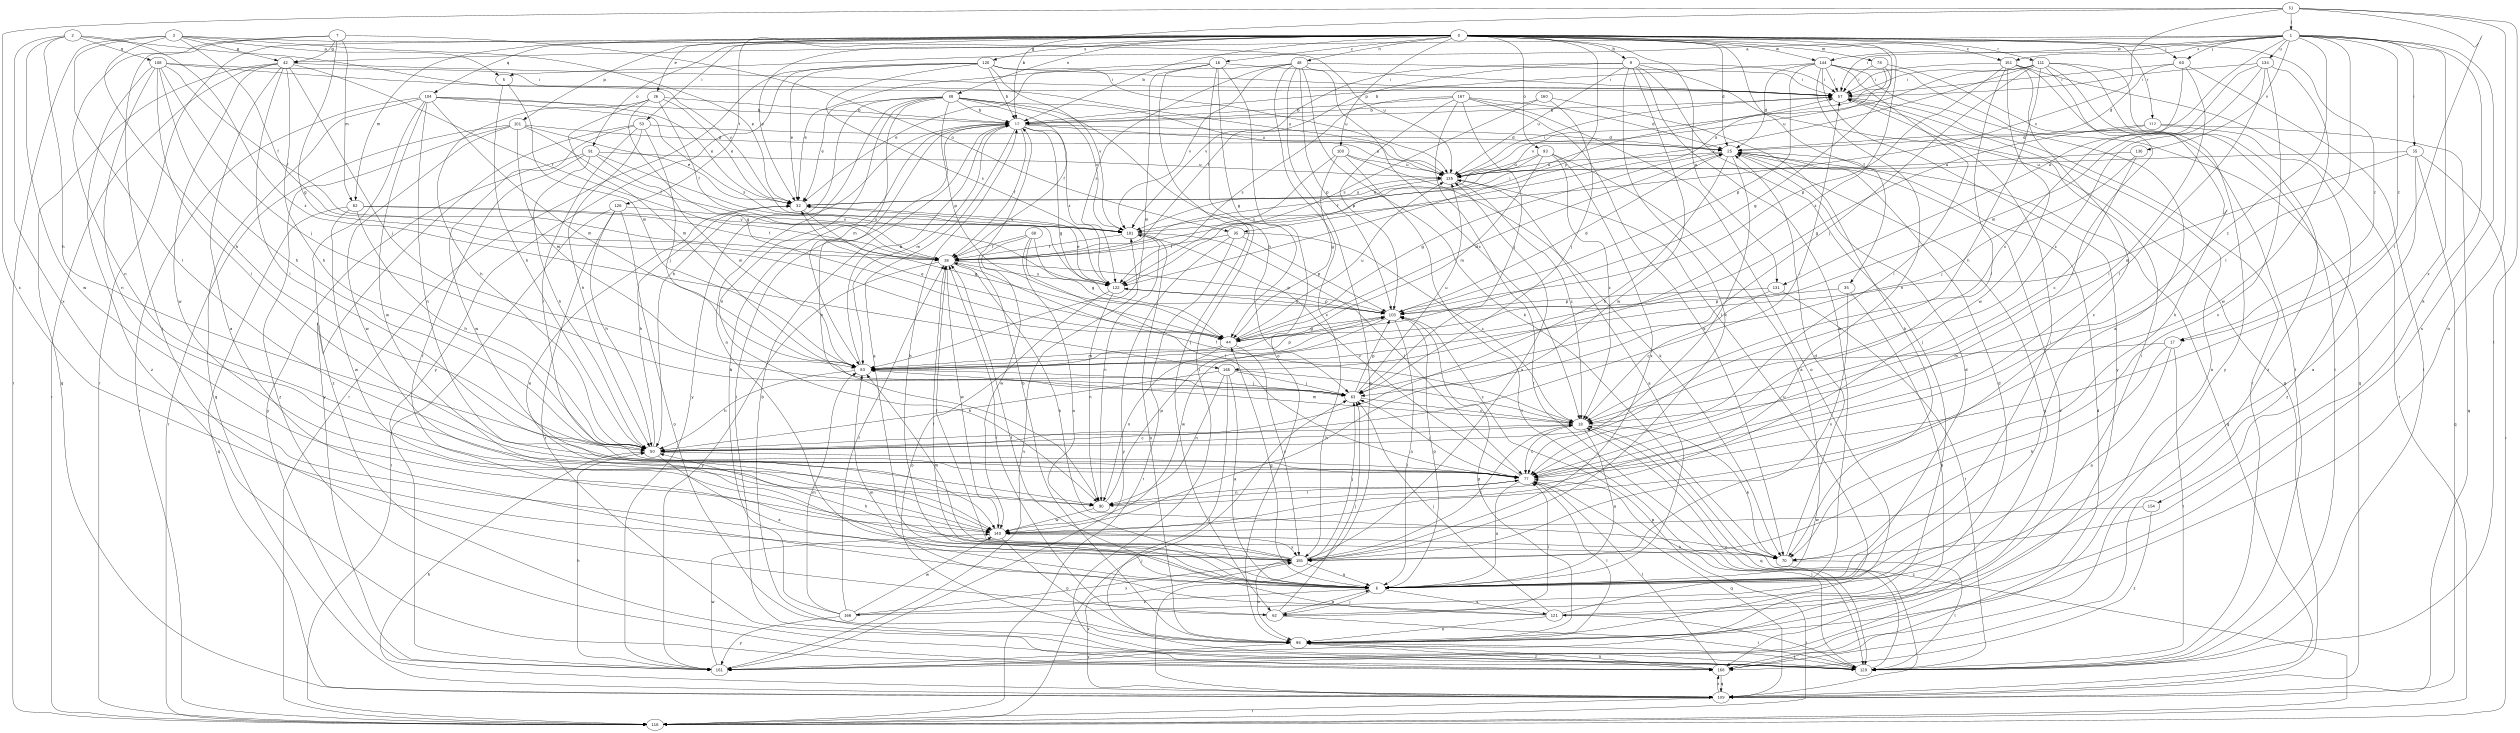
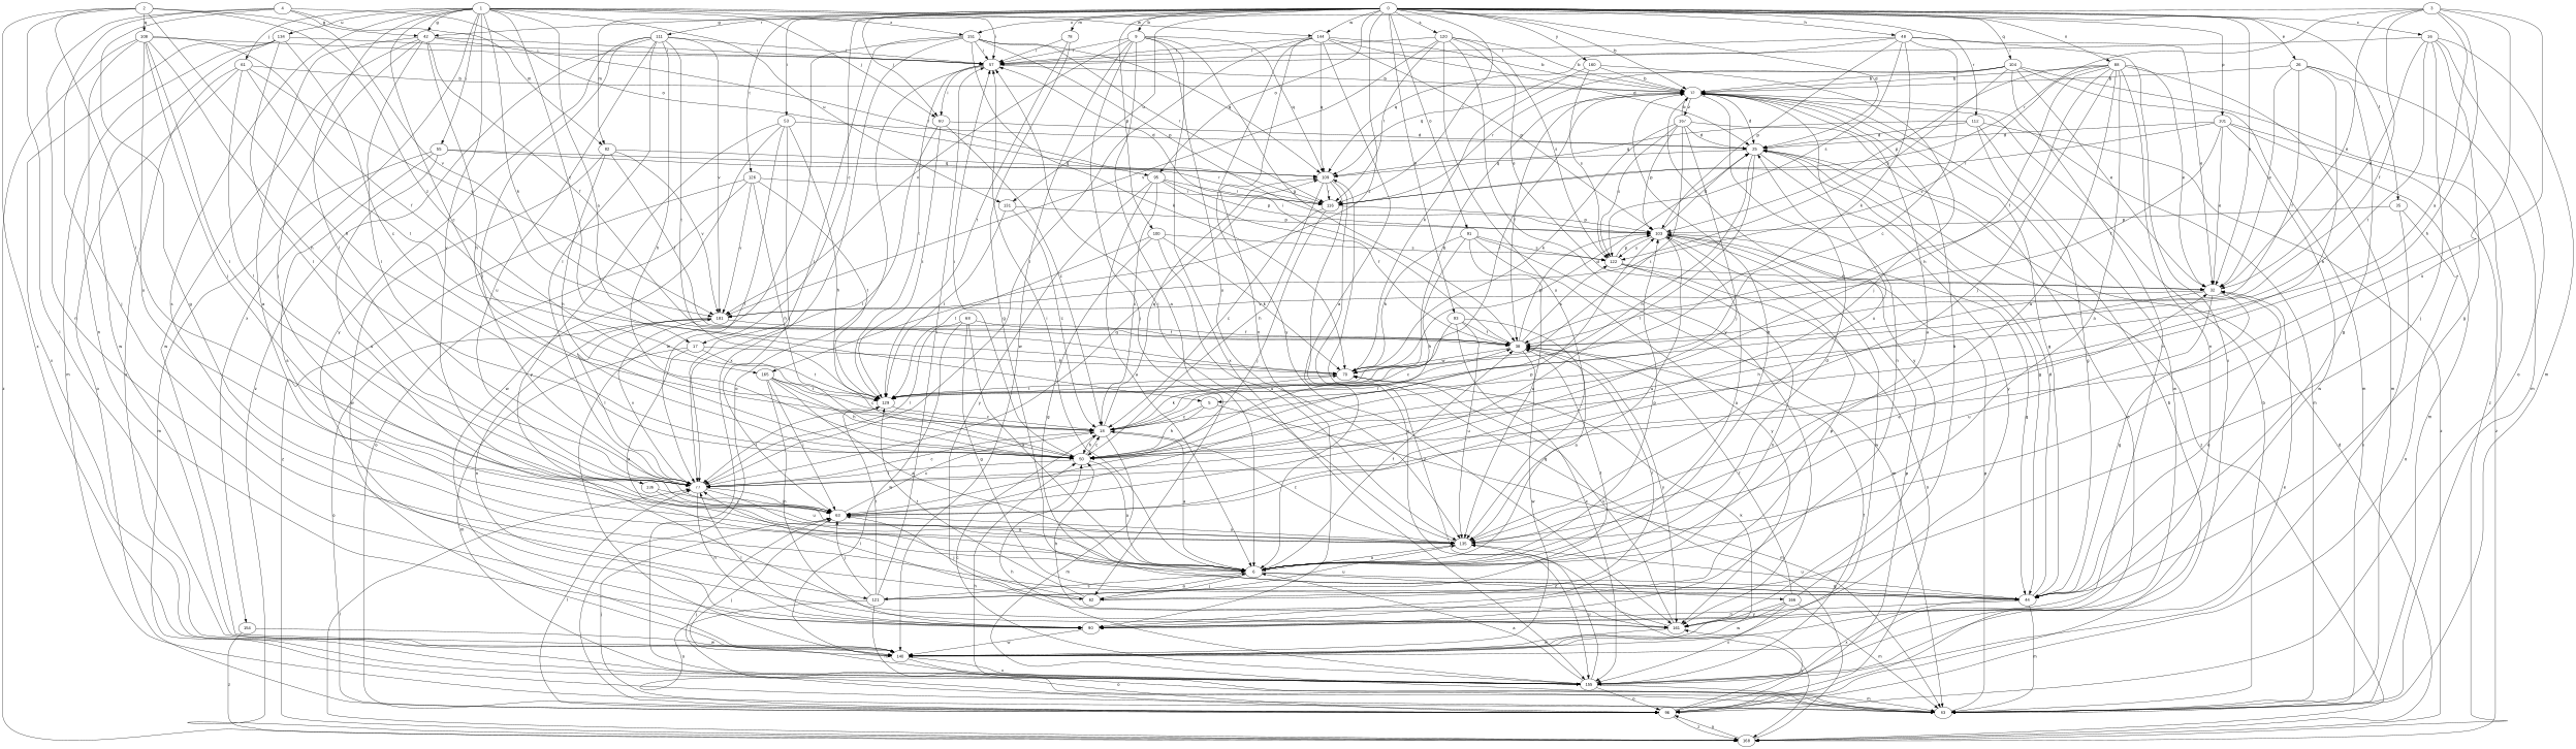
  strict digraph {
    fontname="Liberation Sans"
    node [fontname="Liberation Sans"]
    edge [fontname="Liberation Sans"]
    0
    9
    12
    16
    17
    25
    26
    32
    35
    48
    53
    60
    78
    82
    88
    91
    93
    95
    100
    101
    104
    111
    112
    116
    120
    126
    131
    144
    151
    160
    165
    57
    n33 [label=181]
    n34 [label=140]
    155
    38
    135
    62
    6
    109
    129
    44
    90
    83
    161
    167
    96
    70
    77
    50
    168
    103
    18
    122
    63
    68
    1
    5
    42
    55
    61
    121
    134
    136
    154
    2
    108
    3
-   4 [label=7]
+   4
    166
    0 -> 9 [label=b]
    0 -> 12 [label=b]
    0 -> 16 [label=c]
    0 -> 17 [label=c]
    0 -> 25 [label=d]
    0 -> 26 [label=e]
    0 -> 32 [label=e]
    0 -> 35 [label=f]
    0 -> 48 [label=h]
    0 -> 53 [label=i]
    0 -> 60 [label=j]
    0 -> 78 [label=m]
    0 -> 82 [label=m]
    0 -> 88 [label=n]
    0 -> 91 [label=o]
    0 -> 93 [label=o]
    0 -> 95 [label=o]
    0 -> 100 [label=p]
    0 -> 101 [label=p]
    0 -> 104 [label=q]
    0 -> 111 [label=r]
    0 -> 112 [label=r]
    0 -> 116 [label=r]
    0 -> 120 [label=s]
    0 -> 126 [label=t]
    0 -> 131 [label=u]
    0 -> 144 [label=w]
    0 -> 151 [label=x]
-   0 -> 122 [label=y]
+   0 -> 160 [label=y]
    0 -> 165 [label=z]
    9 -> 57 [label=i]
    9 -> n33 [label=v]
    9 -> n34 [label=w]
    9 -> 155 [label=x]
-   9 -> 38 [label=f]
+   9 -> 38 [label=g]
    9 -> 135 [label=u]
    9 -> 62 [label=j]
    9 -> 6 [label=a]
    9 -> 109 [label=q]
    12 -> 25 [label=d]
    12 -> 38 [label=f]
    12 -> 135 [label=u]
    12 -> 6 [label=a]
    12 -> 129 [label=t]
    12 -> 44 [label=g]
    12 -> 90 [label=n]
    12 -> 83 [label=m]
    12 -> 161 [label=y]
-   12 -> 122 [label=z]
+   12 -> 167 [label=z]
    16 -> 32 [label=e]
    16 -> 57 [label=i]
    16 -> 62 [label=j]
    16 -> 129 [label=t]
    16 -> 44 [label=g]
    16 -> 83 [label=m]
    16 -> 96 [label=o]
    17 -> 6 [label=a]
    17 -> 129 [label=t]
    17 -> 83 [label=m]
    17 -> 70 [label=k]
    25 -> 109 [label=q]
    25 -> 44 [label=g]
    25 -> 161 [label=y]
    25 -> 77 [label=l]
    25 -> 50 [label=h]
    25 -> 168 [label=z]
    26 -> 12 [label=b]
    26 -> 32 [label=e]
    26 -> 38 [label=f]
    26 -> 44 [label=g]
    26 -> 83 [label=m]
    26 -> 50 [label=h]
    32 -> n33 [label=v]
    32 -> 135 [label=u]
    32 -> 44 [label=g]
-   50 -> 32 [label=h]
+   32 -> 50 [label=h]
    35 -> 155 [label=x]
    35 -> 96 [label=o]
    35 -> 103 [label=p]
    48 -> 32 [label=e]
    48 -> 57 [label=i]
-   48 -> n33 [label=v]
    48 -> 155 [label=x]
    48 -> 109 [label=q]
    48 -> 70 [label=k]
    48 -> 103 [label=p]
    48 -> 18 [label=c]
    48 -> 122 [label=s]
    53 -> 25 [label=d]
    53 -> n34 [label=w]
    53 -> 161 [label=y]
    53 -> 77 [label=l]
    53 -> 50 [label=h]
    53 -> 63 [label=j]
    60 -> 25 [label=d]
-   60 -> 57 [label=i]
+   57 -> 60 [label=i]
    60 -> 129 [label=t]
    60 -> 77 [label=l]
    60 -> 18 [label=c]
    78 -> 57 [label=i]
-   78 -> n33 [label=v]
    78 -> 129 [label=t]
    78 -> 44 [label=g]
    82 -> n33 [label=v]
    82 -> n34 [label=w]
    82 -> 38 [label=f]
    82 -> 109 [label=q]
    82 -> 50 [label=h]
    88 -> 12 [label=b]
    88 -> 32 [label=e]
    88 -> n33 [label=v]
    88 -> 38 [label=f]
    88 -> 135 [label=u]
    88 -> 6 [label=a]
    88 -> 90 [label=n]
    88 -> 83 [label=m]
    88 -> 50 [label=h]
    88 -> 103 [label=p]
-   88 -> 63 [label=h]
+   88 -> 63 [label=j]
    91 -> 135 [label=u]
    91 -> 83 [label=m]
    91 -> 161 [label=y]
-   91 -> 70 [label=f]
+   91 -> 70 [label=k]
    91 -> 50 [label=h]
    91 -> 122 [label=s]
    93 -> 155 [label=x]
    93 -> 38 [label=f]
    93 -> 135 [label=u]
    93 -> 6 [label=a]
-   93 -> 83 [label=m]
    93 -> 18 [label=c]
    95 -> 116 [label=r]
    95 -> 38 [label=f]
+   95 -> 6 [label=a]
    95 -> 161 [label=y]
    95 -> 103 [label=p]
    95 -> 18 [label=c]
    100 -> 135 [label=u]
    100 -> 129 [label=t]
    100 -> 44 [label=g]
    100 -> 70 [label=k]
    100 -> 122 [label=s]
    101 -> 25 [label=d]
    101 -> 32 [label=e]
    101 -> 116 [label=r]
    101 -> n34 [label=w]
    101 -> 38 [label=f]
    101 -> 83 [label=m]
    101 -> 168 [label=z]
    104 -> 12 [label=b]
    104 -> 32 [label=e]
    104 -> 116 [label=r]
-   104 -> n34 [label=w]
+   112 -> n34 [label=w]
    104 -> 109 [label=q]
    104 -> 90 [label=n]
    104 -> 83 [label=m]
    104 -> 168 [label=z]
    104 -> 122 [label=s]
    111 -> 57 [label=i]
    111 -> n33 [label=v]
    111 -> 135 [label=u]
    111 -> 129 [label=t]
    111 -> 161 [label=y]
    111 -> 77 [label=l]
    111 -> 50 [label=h]
    111 -> 168 [label=z]
    111 -> 63 [label=j]
    112 -> 25 [label=d]
    112 -> 109 [label=q]
    112 -> 44 [label=g]
    112 -> 168 [label=z]
    116 -> 103 [label=p]
    116 -> 18 [label=c]
    116 -> 63 [label=j]
    120 -> 12 [label=b]
    120 -> 32 [label=e]
    120 -> 116 [label=r]
    120 -> 57 [label=i]
    120 -> n33 [label=v]
    120 -> 135 [label=u]
    120 -> 161 [label=y]
    120 -> 122 [label=s]
    126 -> 116 [label=r]
    126 -> n33 [label=v]
    126 -> 129 [label=t]
    126 -> 96 [label=o]
    126 -> 50 [label=h]
+   126 -> 168 [label=z]
    131 -> 129 [label=t]
    131 -> 103 [label=p]
    131 -> 18 [label=c]
    144 -> 12 [label=b]
    144 -> 25 [label=d]
    144 -> 57 [label=i]
    144 -> 6 [label=a]
    144 -> 109 [label=q]
    144 -> 90 [label=n]
    144 -> 161 [label=y]
    144 -> 77 [label=l]
    144 -> 103 [label=p]
    151 -> 116 [label=r]
    151 -> 57 [label=i]
    151 -> n34 [label=w]
    151 -> 155 [label=x]
    151 -> 70 [label=k]
    151 -> 77 [label=l]
    151 -> 103 [label=p]
    160 -> 12 [label=b]
    160 -> 70 [label=k]
    160 -> 122 [label=s]
    160 -> 63 [label=j]
    165 -> 6 [label=a]
    165 -> 129 [label=t]
    165 -> 90 [label=n]
    165 -> 50 [label=h]
    165 -> 18 [label=c]
    165 -> 63 [label=j]
    57 -> 12 [label=b]
    57 -> 129 [label=t]
    57 -> 96 [label=o]
    n33 -> 38 [label=f]
    n33 -> 90 [label=n]
    n33 -> 96 [label=o]
    n33 -> 77 [label=l]
    n34 -> 155 [label=x]
    n34 -> 96 [label=o]
    n34 -> 70 [label=k]
    155 -> 32 [label=e]
    155 -> 38 [label=f]
    155 -> 135 [label=u]
    155 -> 6 [label=a]
    155 -> 83 [label=m]
    155 -> 96 [label=o]
    155 -> 50 [label=h]
    155 -> 18 [label=c]
    155 -> 63 [label=j]
    38 -> 57 [label=i]
    38 -> n34 [label=w]
    38 -> 161 [label=y]
-   38 -> 70 [label=k]
+   38 -> 70 [label=w]
    38 -> 103 [label=p]
    38 -> 122 [label=s]
    135 -> 32 [label=e]
    135 -> 57 [label=i]
    135 -> 6 [label=a]
    135 -> 18 [label=c]
    62 -> 38 [label=f]
    62 -> 6 [label=a]
    62 -> 129 [label=t]
    62 -> 77 [label=l]
    62 -> 63 [label=j]
    6 -> 12 [label=b]
    6 -> 25 [label=d]
    6 -> 57 [label=i]
    6 -> 38 [label=f]
    6 -> 62 [label=j]
    6 -> 44 [label=g]
    6 -> 103 [label=p]
    6 -> 121 [label=s]
    6 -> 166 [label=z]
    109 -> 116 [label=r]
    109 -> 155 [label=x]
    109 -> 50 [label=h]
    109 -> 168 [label=z]
    129 -> 12 [label=b]
    129 -> 77 [label=l]
    129 -> 18 [label=c]
    44 -> 25 [label=d]
    44 -> 32 [label=e]
    44 -> 155 [label=x]
    44 -> 135 [label=u]
    44 -> 90 [label=n]
    44 -> 83 [label=m]
    90 -> n34 [label=w]
    90 -> 77 [label=l]
    90 -> 103 [label=p]
    83 -> 12 [label=b]
    83 -> 50 [label=h]
    83 -> 103 [label=p]
    83 -> 63 [label=j]
-   161 -> n33 [label=v]
+   161 -> 70 [label=v]
    161 -> n34 [label=w]
    161 -> 50 [label=h]
    167 -> 12 [label=b]
    167 -> 25 [label=d]
    167 -> 129 [label=t]
    167 -> 96 [label=o]
    167 -> 70 [label=k]
    167 -> 103 [label=p]
    167 -> 122 [label=s]
    167 -> 63 [label=j]
    96 -> 12 [label=b]
    96 -> 161 [label=y]
    96 -> 77 [label=l]
    96 -> 168 [label=z]
    96 -> 103 [label=p]
-   96 -> 129 [label=j]
+   96 -> 63 [label=j]
    70 -> 25 [label=d]
    70 -> 129 [label=t]
    77 -> n33 [label=v]
    77 -> 6 [label=a]
    77 -> 109 [label=q]
    77 -> 90 [label=n]
    77 -> 63 [label=j]
    50 -> 57 [label=i]
    50 -> 6 [label=a]
    50 -> 77 [label=l]
    50 -> 18 [label=c]
    168 -> 25 [label=d]
    168 -> 109 [label=q]
    168 -> 96 [label=o]
    168 -> 77 [label=l]
    103 -> 25 [label=d]
    103 -> n34 [label=w]
-   25 -> 135 [label=u]
+   103 -> 135 [label=u]
    103 -> 6 [label=a]
    103 -> 44 [label=g]
    103 -> 122 [label=s]
    18 -> 38 [label=f]
    18 -> 6 [label=a]
    18 -> 109 [label=q]
    18 -> 83 [label=m]
    18 -> 70 [label=k]
    18 -> 77 [label=c]
    18 -> 50 [label=h]
    122 -> 32 [label=e]
    122 -> 90 [label=n]
    122 -> 96 [label=o]
    122 -> 103 [label=p]
    63 -> 135 [label=u]
    63 -> 103 [label=p]
    63 -> 18 [label=c]
    68 -> n34 [label=w]
    68 -> 38 [label=f]
    68 -> 6 [label=a]
    68 -> 44 [label=g]
    68 -> 77 [label=l]
    1 -> 17 [label=c]
    1 -> 60 [label=j]
    1 -> 131 [label=u]
    1 -> 144 [label=w]
    1 -> 151 [label=x]
    1 -> 57 [label=i]
    1 -> 70 [label=k]
    1 -> 77 [label=l]
    1 -> 18 [label=c]
    1 -> 5 [label=a]
    1 -> 42 [label=g]
    1 -> 55 [label=i]
-   61 -> 1 [label=j]
+   1 -> 61 [label=j]
    1 -> 121 [label=s]
    1 -> 134 [label=u]
    1 -> 136 [label=v]
    1 -> 154 [label=x]
    5 -> 83 [label=m]
    5 -> 50 [label=h]
    42 -> 116 [label=r]
    42 -> 57 [label=i]
    42 -> n34 [label=w]
    42 -> 38 [label=f]
    42 -> 6 [label=a]
-   42 -> 109 [label=q]
+   151 -> 109 [label=q]
    42 -> 77 [label=l]
    42 -> 50 [label=h]
    42 -> 63 [label=j]
    55 -> 116 [label=r]
    55 -> 135 [label=u]
    55 -> 6 [label=a]
    55 -> 109 [label=q]
    55 -> 83 [label=m]
    61 -> 12 [label=b]
    61 -> n33 [label=v]
    61 -> 155 [label=x]
    61 -> 129 [label=t]
    61 -> 96 [label=o]
    61 -> 77 [label=l]
    121 -> 57 [label=i]
    121 -> 38 [label=f]
    121 -> 135 [label=u]
    121 -> 129 [label=t]
    121 -> 83 [label=m]
    121 -> 96 [label=o]
    121 -> 63 [label=j]
    134 -> 57 [label=i]
    134 -> n34 [label=w]
    134 -> 155 [label=x]
    134 -> 83 [label=m]
    134 -> 77 [label=l]
    134 -> 18 [label=c]
    136 -> 135 [label=u]
-   136 -> 18 [label=c]
+   5 -> 18 [label=c]
    136 -> 63 [label=j]
    154 -> n34 [label=w]
    154 -> 168 [label=z]
    2 -> 165 [label=z]
    2 -> n33 [label=v]
-   2 -> n34 [label=w]
+   2 -> n34 [label=l]
    2 -> 155 [label=x]
+   2 -> 77 [label=l]
    2 -> 50 [label=h]
    2 -> 108 [label=q]
    108 -> 57 [label=i]
-   108 -> 38 [label=f]
+   108 -> 70 [label=f]
    108 -> 135 [label=u]
    108 -> 90 [label=n]
    108 -> 77 [label=l]
    108 -> 50 [label=h]
    108 -> 168 [label=z]
    108 -> 63 [label=j]
    3 -> 32 [label=e]
    3 -> 116 [label=r]
    3 -> 38 [label=f]
    3 -> 135 [label=u]
    3 -> 77 [label=l]
    3 -> 50 [label=h]
    3 -> 5 [label=a]
    3 -> 42 [label=g]
    4 -> 82 [label=m]
    4 -> 95 [label=o]
    4 -> 62 [label=j]
    4 -> 44 [label=g]
    4 -> 90 [label=n]
    4 -> 42 [label=g]
    166 -> 12 [label=b]
-   166 -> 25 [label=d]
    166 -> n34 [label=w]
    166 -> 155 [label=x]
    166 -> 38 [label=f]
    166 -> 83 [label=m]
    166 -> 161 [label=y]
  }
